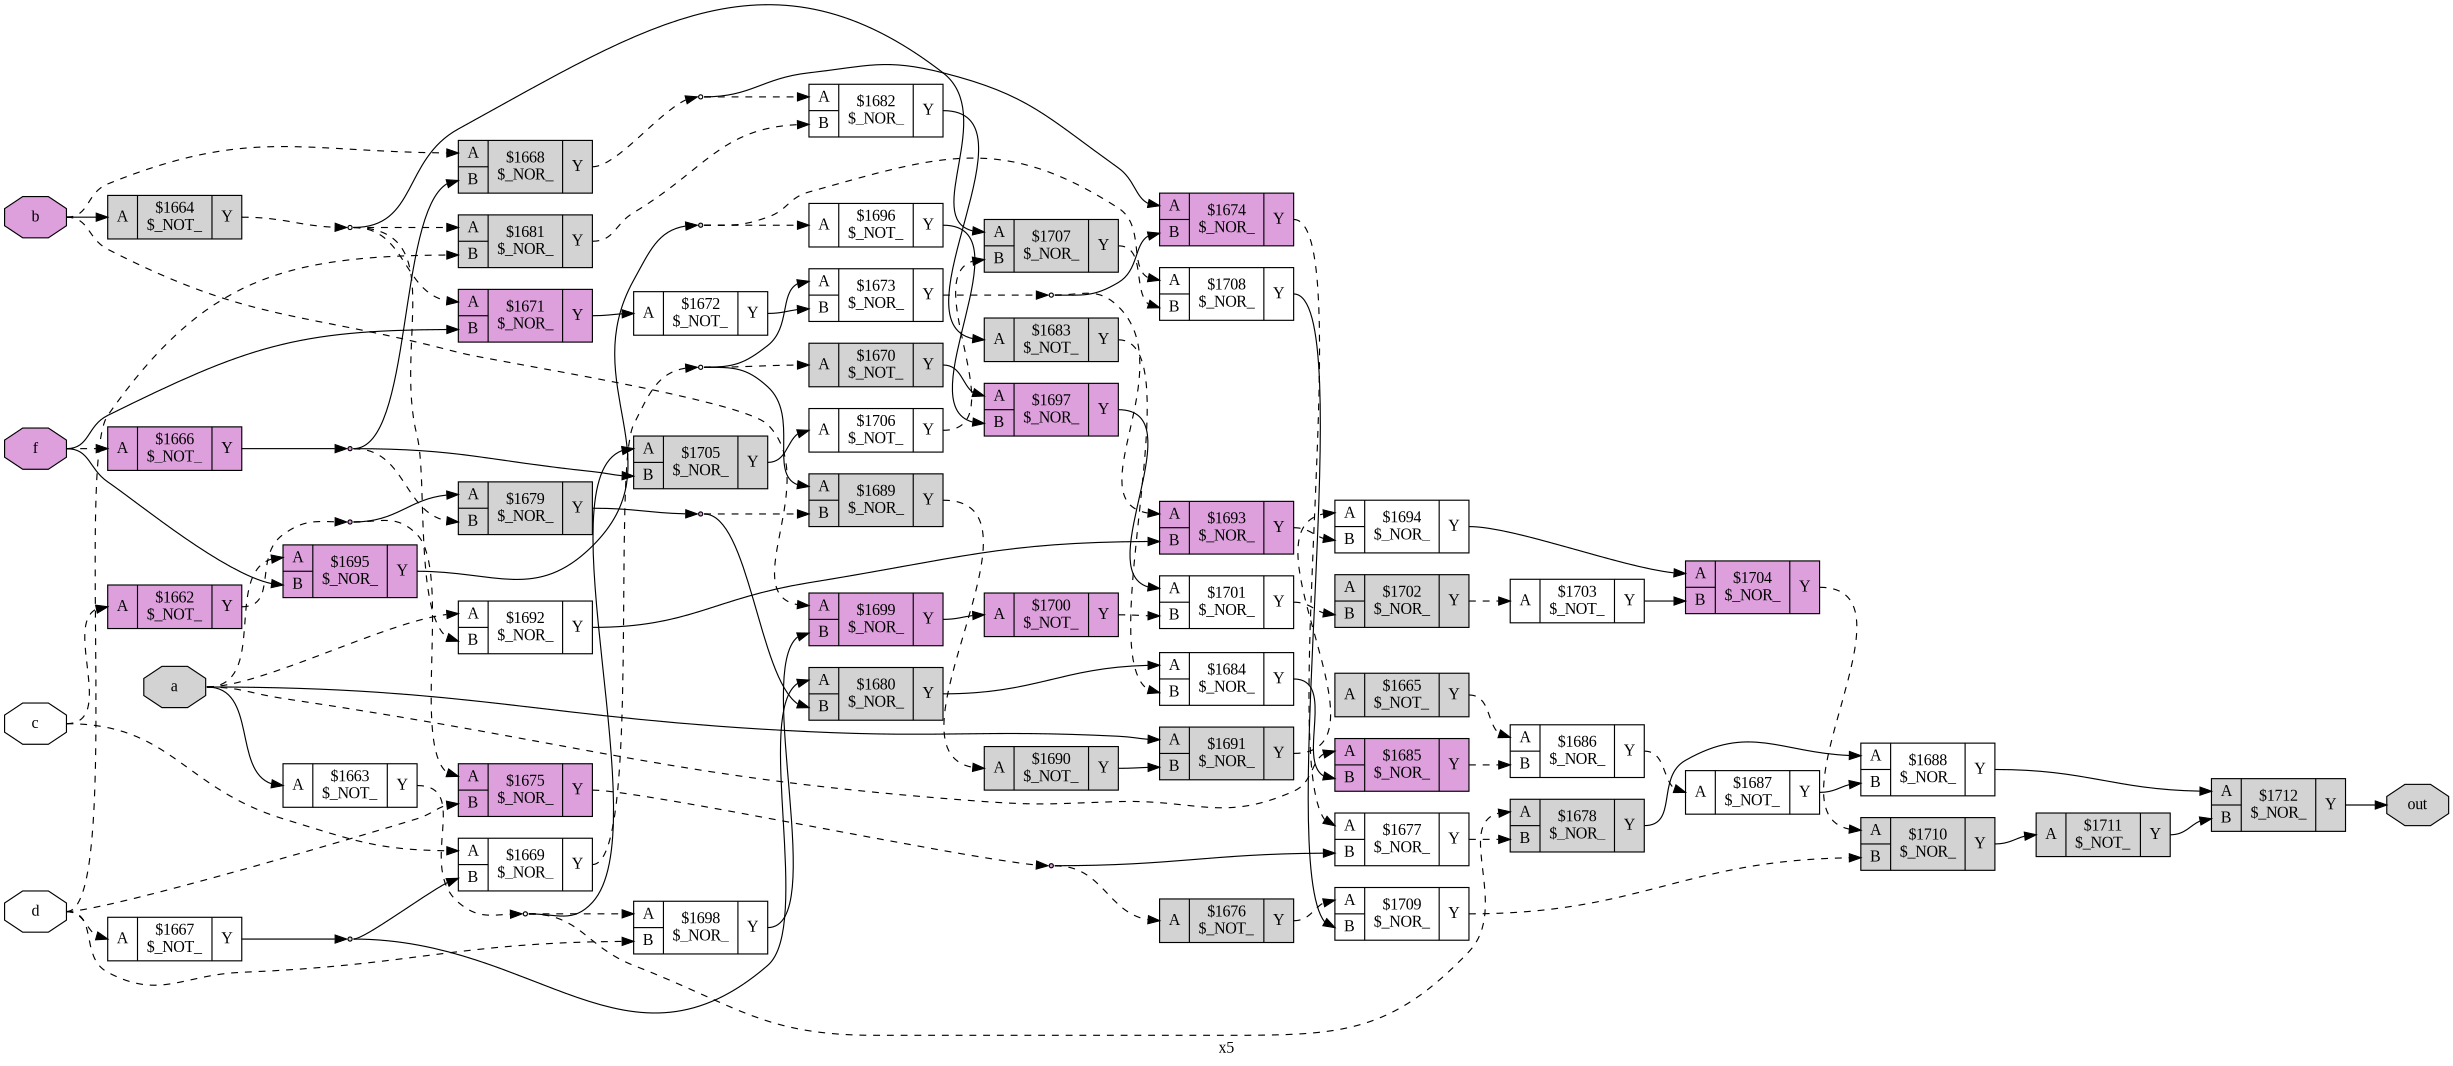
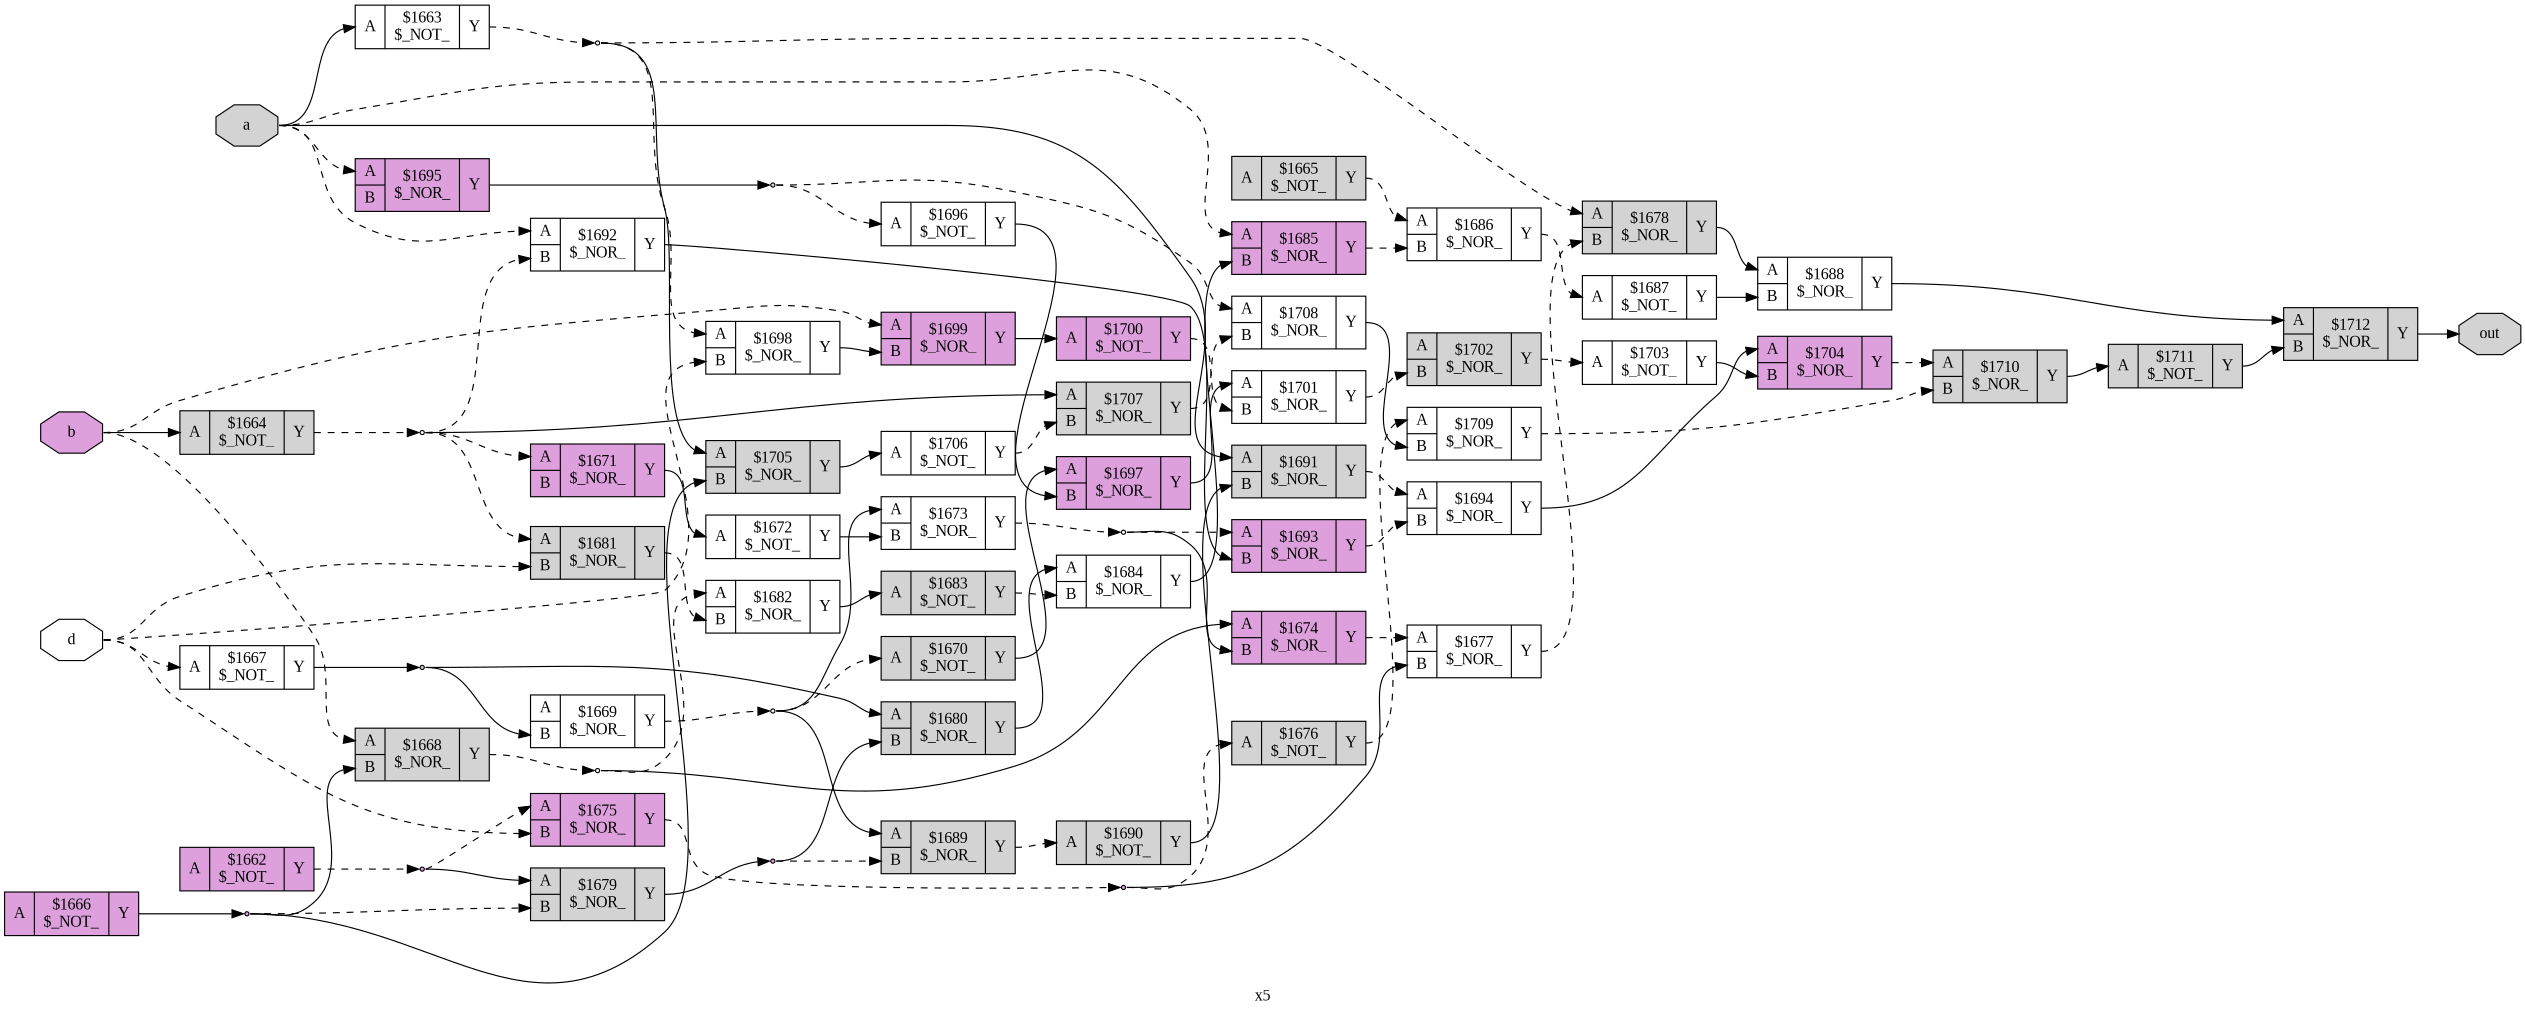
  digraph {
    fontname="Liberation Serif"
    label=x5
    rankdir=LR
    remincross=true
    node [fillcolor=white fontname="Liberation Serif" shape=record style=filled]
    edge [color=black fontname="Liberation Serif" headport="p58:w" style=dashed tailport="p59:e"]
    n51 [color=black fillcolor=lightgrey fontcolor=black label=a shape=octagon]
    c61 [label="{{<p58> A}|$1663\n$_NOT_|{<p59> Y}}"]
    c84 [fillcolor=plum label="{{<p58> A|<p66> B}|$1685\n$_NOR_|{<p59> Y}}"]
    c90 [fillcolor=lightgrey label="{{<p58> A|<p66> B}|$1691\n$_NOR_|{<p59> Y}}"]
    c91 [label="{{<p58> A|<p66> B}|$1692\n$_NOR_|{<p59> Y}}"]
    c94 [fillcolor=plum label="{{<p58> A|<p66> B}|$1695\n$_NOR_|{<p59> Y}}"]
    n50 [shape=point]
    c85 [label="{{<p58> A|<p66> B}|$1686\n$_NOR_|{<p59> Y}}"]
    c93 [label="{{<p58> A|<p66> B}|$1694\n$_NOR_|{<p59> Y}}"]
    c92 [fillcolor=plum label="{{<p58> A|<p66> B}|$1693\n$_NOR_|{<p59> Y}}"]
    n32 [fillcolor=lightgrey shape=point]
    n52 [color=black fillcolor=plum fontcolor=black label=b shape=octagon]
    c62 [fillcolor=lightgrey label="{{<p58> A}|$1664\n$_NOT_|{<p59> Y}}"]
    c67 [fillcolor=lightgrey label="{{<p58> A|<p66> B}|$1668\n$_NOR_|{<p59> Y}}"]
    c98 [fillcolor=plum label="{{<p58> A|<p66> B}|$1699\n$_NOR_|{<p59> Y}}"]
    n1 [shape=point]
    n5 [shape=point]
    c99 [fillcolor=plum label="{{<p58> A}|$1700\n$_NOT_|{<p59> Y}}"]
-   n53 [color=black fontcolor=black label=c shape=octagon]
    c60 [fillcolor=plum label="{{<p58> A}|$1662\n$_NOT_|{<p59> Y}}"]
    c68 [label="{{<p58> A|<p66> B}|$1669\n$_NOR_|{<p59> Y}}"]
    n49 [fillcolor=plum shape=point]
    n6 [shape=point]
    n54 [color=black fontcolor=black label=d shape=octagon]
    c65 [label="{{<p58> A}|$1667\n$_NOT_|{<p59> Y}}"]
    c74 [fillcolor=plum label="{{<p58> A|<p66> B}|$1675\n$_NOR_|{<p59> Y}}"]
    c80 [fillcolor=lightgrey label="{{<p58> A|<p66> B}|$1681\n$_NOR_|{<p59> Y}}"]
    c97 [label="{{<p58> A|<p66> B}|$1698\n$_NOR_|{<p59> Y}}"]
    n4 [fillcolor=lightgrey shape=point]
    n12 [fillcolor=plum shape=point]
    c81 [label="{{<p58> A|<p66> B}|$1682\n$_NOR_|{<p59> Y}}"]
    c63 [fillcolor=lightgrey label="{{<p58> A}|$1665\n$_NOT_|{<p59> Y}}"]
    c101 [fillcolor=lightgrey label="{{<p58> A|<p66> B}|$1702\n$_NOR_|{<p59> Y}}"]
    c102 [label="{{<p58> A}|$1703\n$_NOT_|{<p59> Y}}"]
-   n56 [color=black fillcolor=plum fontcolor=black label=f shape=octagon]
    c64 [fillcolor=plum label="{{<p58> A}|$1666\n$_NOT_|{<p59> Y}}"]
    c70 [fillcolor=plum label="{{<p58> A|<p66> B}|$1671\n$_NOR_|{<p59> Y}}"]
    n3 [fillcolor=plum shape=point]
    c71 [label="{{<p58> A}|$1672\n$_NOT_|{<p59> Y}}"]
    n57 [color=black fillcolor=lightgrey fontcolor=black label=out shape=octagon]
    c78 [fillcolor=lightgrey label="{{<p58> A|<p66> B}|$1679\n$_NOR_|{<p59> Y}}"]
    c77 [fillcolor=lightgrey label="{{<p58> A|<p66> B}|$1678\n$_NOR_|{<p59> Y}}"]
    c104 [fillcolor=lightgrey label="{{<p58> A|<p66> B}|$1705\n$_NOR_|{<p59> Y}}"]
    c106 [fillcolor=lightgrey label="{{<p58> A|<p66> B}|$1707\n$_NOR_|{<p59> Y}}"]
    c86 [label="{{<p58> A}|$1687\n$_NOT_|{<p59> Y}}"]
    c79 [fillcolor=lightgrey label="{{<p58> A|<p66> B}|$1680\n$_NOR_|{<p59> Y}}"]
    c73 [fillcolor=plum label="{{<p58> A|<p66> B}|$1674\n$_NOR_|{<p59> Y}}"]
    c69 [fillcolor=lightgrey label="{{<p58> A}|$1670\n$_NOT_|{<p59> Y}}"]
    c72 [label="{{<p58> A|<p66> B}|$1673\n$_NOR_|{<p59> Y}}"]
    c88 [fillcolor=lightgrey label="{{<p58> A|<p66> B}|$1689\n$_NOR_|{<p59> Y}}"]
    c96 [fillcolor=plum label="{{<p58> A|<p66> B}|$1697\n$_NOR_|{<p59> Y}}"]
    c100 [label="{{<p58> A|<p66> B}|$1701\n$_NOR_|{<p59> Y}}"]
    n10 [shape=point]
    c76 [label="{{<p58> A|<p66> B}|$1677\n$_NOR_|{<p59> Y}}"]
    c75 [fillcolor=lightgrey label="{{<p58> A}|$1676\n$_NOT_|{<p59> Y}}"]
    c108 [label="{{<p58> A|<p66> B}|$1709\n$_NOR_|{<p59> Y}}"]
    c109 [fillcolor=lightgrey label="{{<p58> A|<p66> B}|$1710\n$_NOR_|{<p59> Y}}"]
    c87 [label="{{<p58> A|<p66> B}|$1688\n$_NOR_|{<p59> Y}}"]
    c111 [fillcolor=lightgrey label="{{<p58> A|<p66> B}|$1712\n$_NOR_|{<p59> Y}}"]
    n16 [fillcolor=plum shape=point]
    c83 [label="{{<p58> A|<p66> B}|$1684\n$_NOR_|{<p59> Y}}"]
    c82 [fillcolor=lightgrey label="{{<p58> A}|$1683\n$_NOT_|{<p59> Y}}"]
    c89 [fillcolor=lightgrey label="{{<p58> A}|$1690\n$_NOT_|{<p59> Y}}"]
    c103 [fillcolor=plum label="{{<p58> A|<p66> B}|$1704\n$_NOR_|{<p59> Y}}"]
    c95 [label="{{<p58> A}|$1696\n$_NOT_|{<p59> Y}}"]
    c107 [label="{{<p58> A|<p66> B}|$1708\n$_NOR_|{<p59> Y}}"]
    c110 [fillcolor=lightgrey label="{{<p58> A}|$1711\n$_NOT_|{<p59> Y}}"]
    c105 [label="{{<p58> A}|$1706\n$_NOT_|{<p59> Y}}"]
    n51 -> c61 [style=solid tailport=e]
    n51 -> c84 [tailport=e]
    n51 -> c90 [style=solid tailport=e]
    n51 -> c91 [tailport=e]
    n51 -> c94 [tailport=e]
    c61 -> n50 [headport=w]
    c84 -> c85 [headport="p66:w"]
    c90 -> c93
    c91 -> c92 [headport="p66:w" style=solid]
    c94 -> n32 [headport=w style=solid]
    n50 -> c97 [tailport=e]
    n50 -> c77 [tailport=e]
    n50 -> c104 [style=solid tailport=e]
    c85 -> c86
    c93 -> c103 [style=solid]
    c92 -> c93 [headport="p66:w"]
    n32 -> c95 [tailport=e]
    n32 -> c107 [tailport=e]
    n52 -> c62 [style=solid tailport=e]
    n52 -> c67 [tailport=e]
    n52 -> c98 [tailport=e]
    c62 -> n1 [headport=w]
    c67 -> n5 [headport=w]
    c98 -> c99 [style=solid]
    n1 -> c91 [headport="p66:w" tailport=e]
    n1 -> c80 [tailport=e]
    n1 -> c70 [tailport=e]
    n1 -> c106 [style=solid tailport=e]
    n5 -> c81 [tailport=e]
    n5 -> c73 [style=solid tailport=e]
    c99 -> c100 [headport="p66:w"]
-   n53 -> c60 [tailport=e]
-   n53 -> c68 [tailport=e]
    c60 -> n49 [headport=w]
    c68 -> n6 [headport=w]
    n49 -> c74 [tailport=e]
    n49 -> c78 [style=solid tailport=e]
    n6 -> c69 [tailport=e]
    n6 -> c72 [style=solid tailport=e]
    n6 -> c88 [style=solid tailport=e]
    n54 -> c65 [tailport=e]
    n54 -> c74 [headport="p66:w" tailport=e]
    n54 -> c80 [headport="p66:w" tailport=e]
    n54 -> c97 [headport="p66:w" tailport=e]
    c65 -> n4 [headport=w style=solid]
    c74 -> n12 [headport=w]
    c80 -> c81 [headport="p66:w"]
    c97 -> c98 [headport="p66:w" style=solid]
    n4 -> c68 [headport="p66:w" style=solid tailport=e]
    n4 -> c79 [style=solid tailport=e]
    n12 -> c76 [headport="p66:w" style=solid tailport=e]
    n12 -> c75 [tailport=e]
    c81 -> c82 [style=solid]
    c63 -> c85
    c101 -> c102
    c102 -> c103 [headport="p66:w" style=solid]
-   n56 -> c94 [headport="p66:w" style=solid tailport=e]
-   n56 -> c64 [tailport=e]
-   n56 -> c70 [headport="p66:w" style=solid tailport=e]
    c64 -> n3 [headport=w style=solid]
    c70 -> c71 [style=solid]
    n3 -> c67 [headport="p66:w" style=solid tailport=e]
    n3 -> c78 [headport="p66:w" tailport=e]
    n3 -> c104 [headport="p66:w" style=solid tailport=e]
    c71 -> c72 [headport="p66:w" style=solid]
    c78 -> n16 [headport=w style=solid]
    c77 -> c87 [style=solid]
    c104 -> c105 [style=solid]
    c106 -> c107 [headport="p66:w"]
    c86 -> c87 [headport="p66:w" style=solid]
    c79 -> c83 [style=solid]
    c73 -> c76
    c69 -> c96 [style=solid]
    c72 -> n10 [headport=w]
    c88 -> c89
    c96 -> c100 [style=solid]
    c100 -> c101 [headport="p66:w"]
    n10 -> c92 [tailport=e]
    n10 -> c73 [headport="p66:w" style=solid tailport=e]
    c76 -> c77 [headport="p66:w"]
    c75 -> c108
    c108 -> c109 [headport="p66:w"]
    c109 -> c110 [style=solid]
    c87 -> c111 [style=solid]
    c111 -> n57 [headport=w style=solid]
    n16 -> c79 [headport="p66:w" style=solid tailport=e]
    n16 -> c88 [headport="p66:w" tailport=e]
    c83 -> c84 [headport="p66:w" style=solid]
    c82 -> c83 [headport="p66:w"]
    c89 -> c90 [headport="p66:w" style=solid]
    c103 -> c109
    c95 -> c96 [headport="p66:w" style=solid]
    c107 -> c108 [headport="p66:w" style=solid]
    c110 -> c111 [headport="p66:w" style=solid]
    c105 -> c106 [headport="p66:w"]
  }
